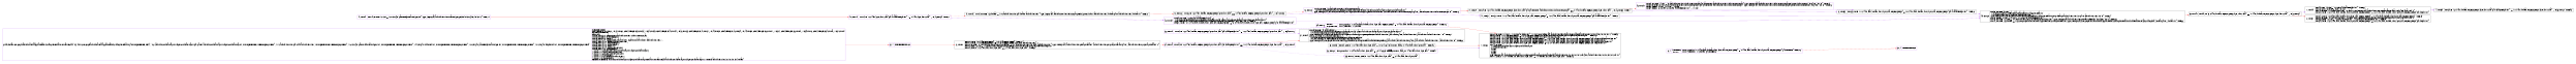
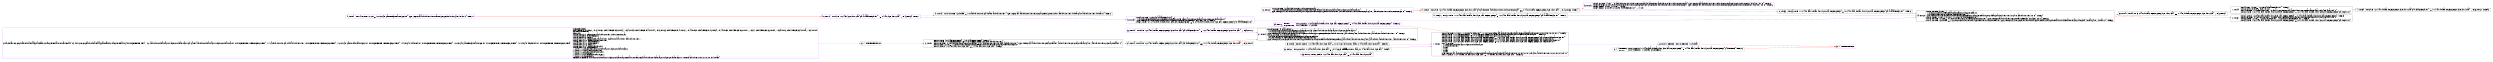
  digraph {
    rankdir=LR
    node [color=black shape=record]
    edge [color=red]
    n1 [color=purple label="{31\:\ ?|MTH_ENTER_BLOCK\l}"]
    n2 [label="{33\:\ 0x0000|0x0000: MOVE  (r0 I:??[OBJECT, ARRAY]) = (r15 I:??[OBJECT, ARRAY])  (LINE:61)\l0x0001: MOVE  (r7 I:??[OBJECT, ARRAY]) = (r17 I:??[OBJECT, ARRAY] A[D('child' android.view.View)]) \l0x0003: INVOKE  (r1 I:android.view.ViewGroup$LayoutParams) = (r17 I:android.view.View A[D('child' android.view.View)]) type: VIRTUAL call: android.view.View.getLayoutParams():android.view.ViewGroup$LayoutParams A[MD:():android.view.ViewGroup$LayoutParams (c)]\l0x0007: IGET  (r8 I:int) = (r1 I:android.view.ViewGroup$LayoutParams) android.view.ViewGroup.LayoutParams.height int \l0x0009: CONST  (r1 I:??[int, float, short, byte, char]) = (\-1 ??[int, float, short, byte, char])  (LINE:62)\l}"]
    n3 [color=purple label="{34\:\ 0x000a|0x000a: IF  (r8 I:??[int, boolean, OBJECT, ARRAY, byte, short, char] A[D('childLpHeight' int)]) == (r1 I:??[int, boolean, OBJECT, ARRAY, byte, short, char])  \-\> B:37:0x000f \l}"]
    n4 [label="{35\:\ 0x000c|0x000c: CONST  (r2 I:??[int, float, short, byte, char]) = (\-2 ??[int, float, short, byte, char]) \l}"]
    n5 [label="{37\:\ 0x000f|0x000f: INVOKE  (r9 I:java.util.List) = \l  (r16 I:androidx.coordinatorlayout.widget.CoordinatorLayout A[D('parent' androidx.coordinatorlayout.widget.CoordinatorLayout)])\l  (r17 I:android.view.View A[D('child' android.view.View)])\l type: VIRTUAL call: androidx.coordinatorlayout.widget.CoordinatorLayout.getDependencies(android.view.View):java.util.List A[MD:(android.view.View):java.util.List\<android.view.View\> (m)] (LINE:67)\l0x0013: INVOKE  (r10 I:android.view.View) = \l  (r15 I:com.google.android.material.appbar.HeaderScrollingViewBehavior)\l  (r9 I:java.util.List A[D('dependencies' java.util.List\<android.view.View\>)])\l type: VIRTUAL call: com.google.android.material.appbar.HeaderScrollingViewBehavior.findFirstDependency(java.util.List):android.view.View A[MD:(java.util.List\<android.view.View\>):android.view.View (m)] (LINE:68)\l}"]
    n6 [color=purple label="{36\:\ 0x000d|0x000d: IF  (r8 I:??[int, boolean, OBJECT, ARRAY, byte, short, char] A[D('childLpHeight' int)]) != (r2 I:??[int, boolean, OBJECT, ARRAY, byte, short, char])  \-\> B:59:0x0076 \l}"]
    n7 [color=purple label="{59\:\ 0x0076|RETURN\lORIG_RETURN\l|0x0076: CONST  (r1 I:??[int, float, boolean, short, byte, char, OBJECT, ARRAY]) = (0 ??[int, float, boolean, short, byte, char, OBJECT, ARRAY])  (LINE:106)\l0x0077: RETURN  (r1 I:boolean) \l}"]
    n8 [label="{57\:\ 0x0062|0x0062: INVOKE  (r14 I:int) = (r13 I:int A[D('height' int)]), (r1 I:int) type: STATIC call: android.view.View.MeasureSpec.makeMeasureSpec(int, int):int A[MD:(int, int):int (c)] (LINE:93)\l0x0066: MOVE  (r1 I:??[OBJECT, ARRAY]) = (r16 I:??[OBJECT, ARRAY] A[D('parent' androidx.coordinatorlayout.widget.CoordinatorLayout)])  (LINE:100)\l0x0068: MOVE  (r2 I:??[OBJECT, ARRAY]) = (r17 I:??[OBJECT, ARRAY] A[D('child' android.view.View)]) \l0x006a: MOVE  (r3 I:??[int, float, boolean, short, byte, char, OBJECT, ARRAY]) = (r18 I:??[int, float, boolean, short, byte, char, OBJECT, ARRAY] A[D('parentWidthMeasureSpec' int)]) \l0x006c: MOVE  (r4 I:??[int, float, boolean, short, byte, char, OBJECT, ARRAY]) = (r19 I:??[int, float, boolean, short, byte, char, OBJECT, ARRAY] A[D('widthUsed' int)]) \l0x006e: MOVE  (r5 I:??[int, float, boolean, short, byte, char, OBJECT, ARRAY]) = (r14 I:??[int, float, boolean, short, byte, char, OBJECT, ARRAY] A[D('heightMeasureSpec' int)]) \l0x006f: MOVE  (r6 I:??[int, float, boolean, short, byte, char, OBJECT, ARRAY]) = (r21 I:??[int, float, boolean, short, byte, char, OBJECT, ARRAY] A[D('heightUsed' int)]) \l0x0071: INVOKE  \l  (r1 I:androidx.coordinatorlayout.widget.CoordinatorLayout)\l  (r2 I:android.view.View)\l  (r3 I:int)\l  (r4 I:int)\l  (r5 I:int)\l  (r6 I:int)\l type: VIRTUAL call: androidx.coordinatorlayout.widget.CoordinatorLayout.onMeasureChild(android.view.View, int, int, int, int):void A[MD:(android.view.View, int, int, int, int):void (m)]\l0x0074: CONST  (r1 I:??[boolean, int, float, short, byte, char]) = (1 ??[boolean, int, float, short, byte, char])  (LINE:103)\l}"]
    n9 [color=purple label="{32\:\ ?|MTH_EXIT_BLOCK\l}"]
    n10 [color=purple label="{39\:\ 0x0019|0x0019: INVOKE  (r2 I:int) = (r20 I:int A[D('parentHeightMeasureSpec' int)]) type: STATIC call: android.view.View.MeasureSpec.getSize(int):int A[MD:(int):int (c)] (LINE:70)\l}"]
    n11 [color=purple label="{40\:\ 0x001d|0x001d: IF  (r2 I:??[int, byte, short, char] A[D('availableHeight' int)]) \<= (0 ??[int, byte, short, char])  \-\> B:48:0x0039  (LINE:71)\l}"]
    n12 [color=purple label="{61\:\ ?|SYNTHETIC\lRETURN\l|0x0076: CONST  (r1 I:??[int, float, boolean, short, byte, char, OBJECT, ARRAY]) = (0 ??[int, float, boolean, short, byte, char, OBJECT, ARRAY]) A[SYNTHETIC] (LINE:106)\l0x0077: RETURN  (r1 I:boolean) A[SYNTHETIC]\l}"]
    n13 [label="{41\:\ 0x001f|0x001f: INVOKE  (r3 I:boolean) = (r10 I:android.view.View A[D('header' android.view.View)]) type: STATIC call: androidx.core.view.ViewCompat.getFitsSystemWindows(android.view.View):boolean A[MD:(android.view.View):boolean (m)] (LINE:72)\l}"]
    n14 [color=purple label="{48\:\ 0x0039|0x0039: INVOKE  (r2 I:int A[D('availableHeight' int)]) = \l  (r16 I:androidx.coordinatorlayout.widget.CoordinatorLayout A[D('parent' androidx.coordinatorlayout.widget.CoordinatorLayout)])\l type: VIRTUAL call: androidx.coordinatorlayout.widget.CoordinatorLayout.getHeight():int A[MD:():int (s)] (LINE:81)\l0x003d: MOVE  (r11 I:??[int, float, boolean, short, byte, char, OBJECT, ARRAY]) = (r2 I:??[int, float, boolean, short, byte, char, OBJECT, ARRAY] A[D('availableHeight' int)]) \l}"]
-   n15 [label="{42\:\ 0x0023|0x0023: IF  (r3 I:??[int, boolean, OBJECT, ARRAY, byte, short, char]) == (0 ??[int, boolean, OBJECT, ARRAY, byte, short, char])  \-\> B:47:0x0037 \l}"]
    n16 [label="{49\:\ 0x003e|0x003e: INVOKE  (r2 I:int) = \l  (r15 I:com.google.android.material.appbar.HeaderScrollingViewBehavior)\l  (r10 I:android.view.View A[D('header' android.view.View)])\l type: VIRTUAL call: com.google.android.material.appbar.HeaderScrollingViewBehavior.getScrollRange(android.view.View):int A[MD:(android.view.View):int (m)] (LINE:84)\l0x0042: ARITH  (r2 I:int) = (r2 I:int) + (r11 I:int A[D('availableHeight' int)]) \l0x0043: INVOKE  (r12 I:int) = (r10 I:android.view.View A[D('header' android.view.View)]) type: VIRTUAL call: android.view.View.getMeasuredHeight():int A[MD:():int (c)] (LINE:85)\l0x0047: INVOKE  (r3 I:boolean) = (r15 I:com.google.android.material.appbar.HeaderScrollingViewBehavior) type: VIRTUAL call: com.google.android.material.appbar.HeaderScrollingViewBehavior.shouldHeaderOverlapScrollingChild():boolean A[MD:():boolean (m)] (LINE:86)\l}"]
    n17 [color=purple label="{43\:\ 0x0025|0x0025: INVOKE  (r3 I:androidx.core.view.WindowInsetsCompat) = \l  (r16 I:androidx.coordinatorlayout.widget.CoordinatorLayout A[D('parent' androidx.coordinatorlayout.widget.CoordinatorLayout)])\l type: VIRTUAL call: androidx.coordinatorlayout.widget.CoordinatorLayout.getLastWindowInsets():androidx.core.view.WindowInsetsCompat A[MD:():androidx.core.view.WindowInsetsCompat (m)] (LINE:73)\l}"]
    n18 [label="{47\:\ 0x0037|0x0037: MOVE  (r11 I:??[int, float, boolean, short, byte, char, OBJECT, ARRAY]) = (r2 I:??[int, float, boolean, short, byte, char, OBJECT, ARRAY] A[D('availableHeight' int)])  (LINE:72)\l}"]
    n19 [label="{44\:\ 0x0029|0x0029: IF  (r3 I:??[int, boolean, OBJECT, ARRAY, byte, short, char] A[D('parentInsets' androidx.core.view.WindowInsetsCompat)]) == (0 ??[int, boolean, OBJECT, ARRAY, byte, short, char])  \-\> B:46:0x0035  (LINE:74)\l}"]
    n20 [color=purple label="{45\:\ 0x002b|0x002b: INVOKE  (r4 I:int) = (r3 I:androidx.core.view.WindowInsetsCompat A[D('parentInsets' androidx.core.view.WindowInsetsCompat)]) type: VIRTUAL call: androidx.core.view.WindowInsetsCompat.getSystemWindowInsetTop():int A[MD:():int (m)] (LINE:75)\l0x002f: INVOKE  (r5 I:int) = (r3 I:androidx.core.view.WindowInsetsCompat A[D('parentInsets' androidx.core.view.WindowInsetsCompat)]) type: VIRTUAL call: androidx.core.view.WindowInsetsCompat.getSystemWindowInsetBottom():int A[MD:():int (m)] (LINE:76)\l0x0033: ARITH  (r4 I:int) = (r4 I:int) + (r5 I:int) \l0x0034: ARITH  (r2 I:int) = (r2 I:int A[D('availableHeight' int)]) + (r4 I:int) \l}"]
    n21 [label="{46\:\ 0x0035|0x0035: MOVE  (r11 I:??[int, float, boolean, short, byte, char, OBJECT, ARRAY]) = (r2 I:??[int, float, boolean, short, byte, char, OBJECT, ARRAY] A[D('availableHeight' int)])  (LINE:78)\l}"]
    n22 [label="{50\:\ 0x004b|0x004b: IF  (r3 I:??[int, boolean, OBJECT, ARRAY, byte, short, char]) == (0 ??[int, boolean, OBJECT, ARRAY, byte, short, char])  \-\> B:52:0x0054 \l}"]
    n23 [label="{51\:\ 0x004d|0x004d: NEG  (r3 I:int) = (r12 I:int A[D('headerHeight' int)])  (LINE:87)\l0x004e: CAST (r3 I:float) = (float) (r3 I:int) \l0x004f: INVOKE  (r7 I:android.view.View), (r3 I:float) type: VIRTUAL call: android.view.View.setTranslationY(float):void A[MD:(float):void (c)]\l0x0052: MOVE  (r13 I:??[int, float, boolean, short, byte, char, OBJECT, ARRAY]) = (r2 I:??[int, float, boolean, short, byte, char, OBJECT, ARRAY] A[D('height' int)]) \l}"]
    n24 [label="{52\:\ 0x0054|0x0054: CONST  (r3 I:??[int, float, boolean, short, byte, char, OBJECT, ARRAY]) = (0 ??[int, float, boolean, short, byte, char, OBJECT, ARRAY])  (LINE:89)\l0x0055: INVOKE  (r7 I:android.view.View), (r3 I:float) type: VIRTUAL call: android.view.View.setTranslationY(float):void A[MD:(float):void (c)]\l0x0058: ARITH  (r2 I:int) = (r2 I:int A[D('height' int)]) \- (r12 I:int A[D('headerHeight' int)])  (LINE:90)\l0x0059: MOVE  (r13 I:??[int, float, boolean, short, byte, char, OBJECT, ARRAY]) = (r2 I:??[int, float, boolean, short, byte, char, OBJECT, ARRAY] A[D('height' int)]) \l}"]
    n25 [label="{54\:\ 0x005b|0x005b: IF  (r8 I:??[int, boolean, OBJECT, ARRAY, byte, short, char] A[D('childLpHeight' int)]) != (r1 I:??[int, boolean, OBJECT, ARRAY, byte, short, char])  \-\> B:56:0x0060  (LINE:95)\l}"]
    n26 [label="{55\:\ 0x005d|0x005d: CONST  (r1 I:??[int, float, short, byte, char]) = (1073741824(0x40000000, float:2.0) ??[int, float, short, byte, char])  (LINE:96)\l}"]
    n27 [color=purple label="{56\:\ 0x0060|0x0060: CONST  (r1 I:??[int, float, short, byte, char]) = (\-2147483648(0xffffffff80000000, float:\-0.0) ??[int, float, short, byte, char])  (LINE:97)\l}"]
+   n28 [color=purple label="{58\:\ 0x0075|RETURN\l|0x0075: RETURN  (r1 I:boolean) \l}"]
    n29 [color=purple label="{public boolean com.google.android.material.appbar.HeaderScrollingViewBehavior.onMeasureChild((r15 'this' I:com.google.android.material.appbar.HeaderScrollingViewBehavior A[IMMUTABLE_TYPE, THIS]), (r16 I:androidx.coordinatorlayout.widget.CoordinatorLayout A[D('parent' androidx.coordinatorlayout.widget.CoordinatorLayout), IMMUTABLE_TYPE, METHOD_ARGUMENT]), (r17 I:android.view.View A[D('child' android.view.View), IMMUTABLE_TYPE, METHOD_ARGUMENT]), (r18 I:int A[D('parentWidthMeasureSpec' int), IMMUTABLE_TYPE, METHOD_ARGUMENT]), (r19 I:int A[D('widthUsed' int), IMMUTABLE_TYPE, METHOD_ARGUMENT]), (r20 I:int A[D('parentHeightMeasureSpec' int), IMMUTABLE_TYPE, METHOD_ARGUMENT]), (r21 I:int A[D('heightUsed' int), IMMUTABLE_TYPE, METHOD_ARGUMENT]))  | USE_LINES_HINTS\lCROSS_EDGE: B:56:0x0060 \-\> B:57:0x0062, CROSS_EDGE: B:52:0x0054 \-\> B:54:0x005b, CROSS_EDGE: B:44:0x0029 \-\> B:46:0x0035, CROSS_EDGE: B:47:0x0037 \-\> B:49:0x003e, CROSS_EDGE: B:48:0x0039 \-\> B:49:0x003e, CROSS_EDGE: B:60:0x0077 \-\> B:32:?, CROSS_EDGE: B:36:0x000d \-\> B:59:0x0076, CROSS_EDGE: B:34:0x000a \-\> B:37:0x000f\lINLINE_NOT_NEEDED\lDebug Info:\l  0x0029\-0x0035: r3 'parentInsets' Landroidx\/core\/view\/WindowInsetsCompat;\l  0x001d\-0x003e: r2 'availableHeight' I\l  0x0043\-0x005a: r2 'height' I\l  0x0013\-0x0076: r9 'dependencies' Ljava\/util\/List;, signature: Ljava\/util\/List\<Landroid\/view\/View;\>;\l  0x0017\-0x0076: r10 'header' Landroid\/view\/View;\l  0x003e\-0x0076: r11 'availableHeight' I\l  0x0047\-0x0076: r12 'headerHeight' I\l  0x005a\-0x0076: r13 'height' I\l  0x0066\-0x0076: r14 'heightMeasureSpec' I\l  0x0009\-0x0077: r8 'childLpHeight' I\l  \-1 \-0x0077: r16 'parent' Landroidx\/coordinatorlayout\/widget\/CoordinatorLayout;\l  \-1 \-0x0077: r17 'child' Landroid\/view\/View;\l  \-1 \-0x0077: r18 'parentWidthMeasureSpec' I\l  \-1 \-0x0077: r19 'widthUsed' I\l  \-1 \-0x0077: r20 'parentHeightMeasureSpec' I\l  \-1 \-0x0077: r21 'heightUsed' I\lMETHOD_OVERRIDE: [androidx.coordinatorlayout.widget.CoordinatorLayout.Behavior.onMeasureChild(androidx.coordinatorlayout.widget.CoordinatorLayout, V extends android.view.View, int, int, int, int):boolean]\l}"]
    n1 -> n2
    n2 -> n3
    n3 -> n4 [color=purple style=dashed]
    n3 -> n5
    n6 -> n5 [color=purple style=dashed]
    n6 -> n7 [color=purple]
    n7 -> n8
+   n8 -> n28 [color=purple]
    n10 -> n11
    n11 -> n13 [style=dashed]
    n11 -> n14 [color=purple]
    n12 -> n9
-   n13 -> n15
    n14 -> n16 [color=purple]
-   n15 -> n17 [style=dashed]
-   n15 -> n18 [color=purple]
    n16 -> n22
    n17 -> n19
    n18 -> n16 [color=purple]
    n19 -> n20 [style=dashed]
    n19 -> n21 [color=purple]
    n20 -> n21 [color=purple]
    n21 -> n16 [color=purple]
    n22 -> n23 [color=purple style=dashed]
-   n22 -> n24
+   n16 -> n24
    n23 -> n25 [color=purple]
    n26 -> n8
    n27 -> n8 [color=purple]
+   n28 -> n9
    n29 -> n1
  }
